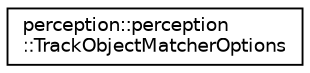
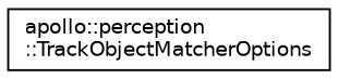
  digraph {
    rankdir=LR
-   n1 [color=black fillcolor=white fontname=Helvetica fontsize=10 height=0.2 label="perception::perception\l::TrackObjectMatcherOptions" shape=record style=filled width=0.4]
+   n1 [color=black fillcolor=white fontname=Helvetica fontsize=10 height=0.2 label="apollo::perception\l::TrackObjectMatcherOptions" shape=record style=filled width=0.4]
  }
